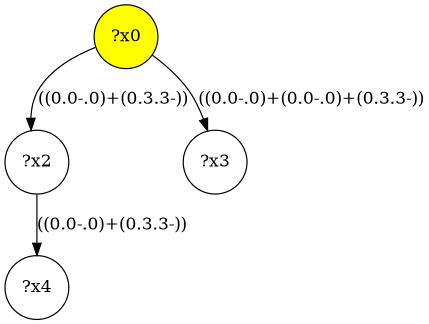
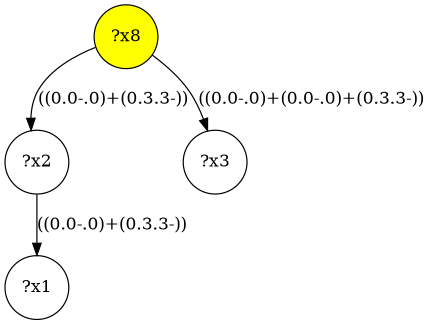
  digraph {
    node [shape=circle]
-   n1 [fillcolor=yellow label="?x0" style="filled,"]
+   n1 [fillcolor=yellow label="?x8" style="filled,"]
    n2 [label="?x2"]
    n3 [label="?x3"]
-   n4 [label="?x4"]
+   n4 [label="?x1"]
    n1 -> n2 [label="((0.0-.0)+(0.3.3-))"]
    n1 -> n3 [label="((0.0-.0)+(0.0-.0)+(0.3.3-))"]
    n2 -> n4 [label="((0.0-.0)+(0.3.3-))"]
  }
